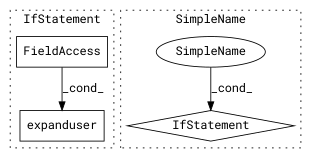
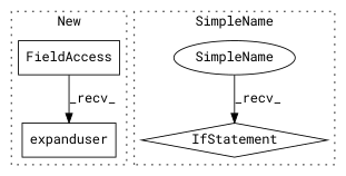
  digraph {
    fontname="Roboto Mono"
    node [fontname="Roboto Mono" shape=box]
    edge [fontname="Roboto Mono"]
    n1 [a=32 l="11,1" label=expanduser s="377,417"]
    n2 [a=22 l=7 label=FieldAccess s=369]
    n3 [a=25 l="4,2" label=IfStatement s="218,241" shape=diamond]
    n4 [a=42 label=SimpleName shape=ellipse]
    subgraph cluster_1 {
-     label=IfStatement
+     label=New
      style=dotted
      n1
      n2
    }
    subgraph cluster_2 {
      label=SimpleName
      style=dotted
      n3
      n4
    }
-   n2 -> n1 [label=_cond_]
-   n4 -> n3 [label=_cond_]
+   n2 -> n1 [label=_recv_]
+   n4 -> n3 [label=_recv_]
  }
